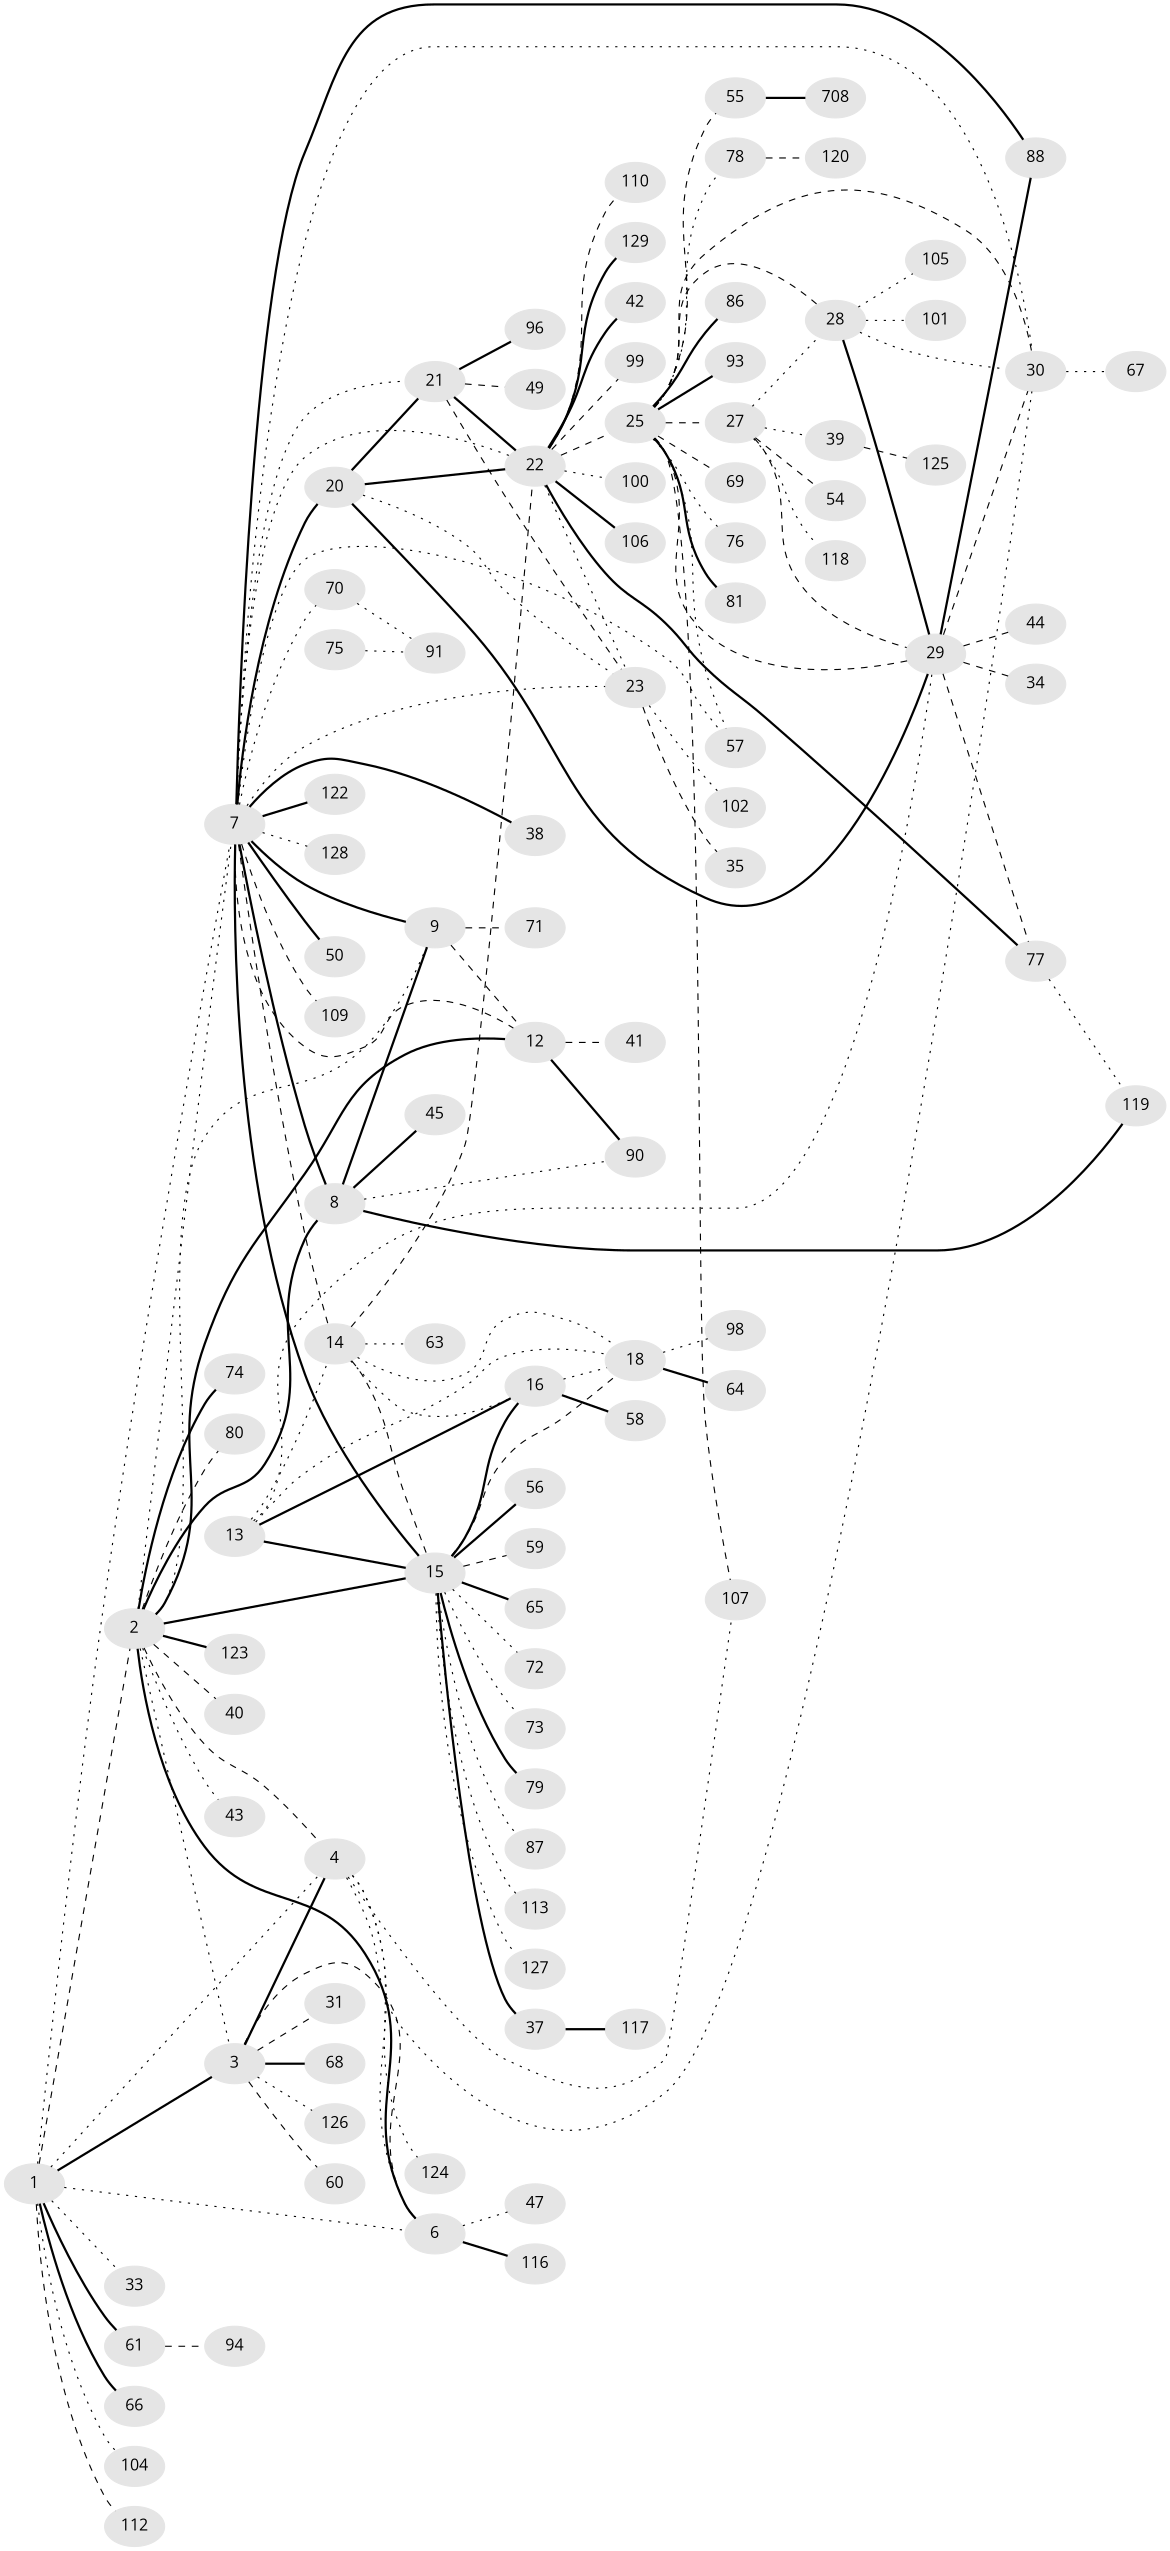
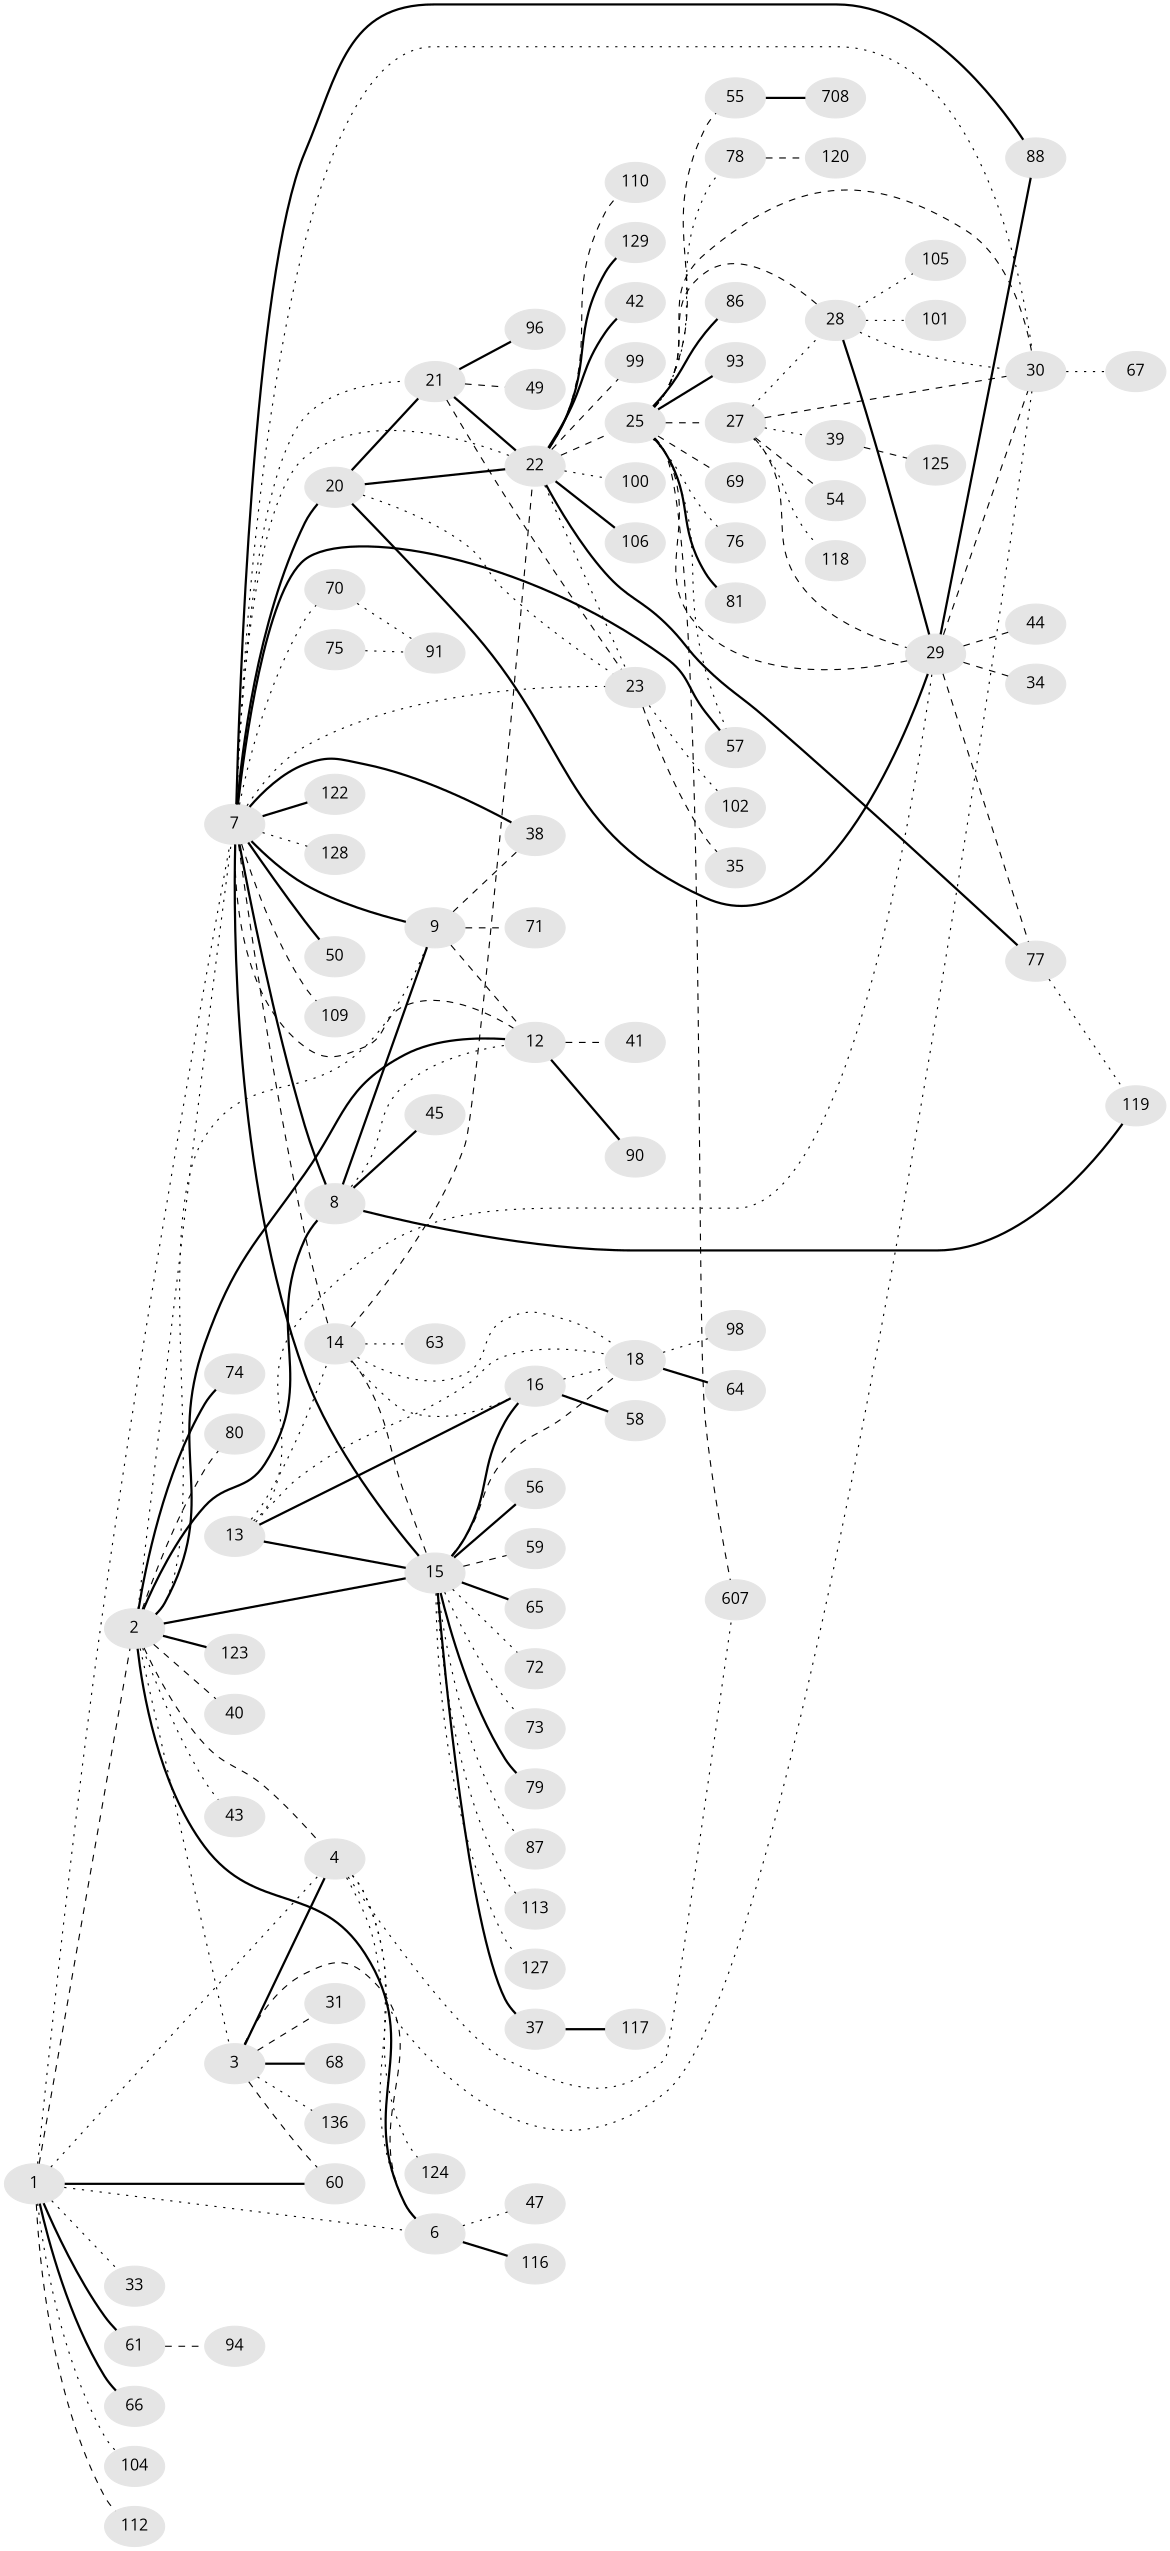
  graph {
    fontname="Open Sans"
    rankdir=LR
    node [color=gray90 fontname="Open Sans" style=filled]
    edge [fontname="Open Sans" style=dotted]
    1 [super="+5"]
    2 [super="+11"]
    3 [super="+114"]
    4 [super="+121"]
    6 [super="+32"]
    7 [super="+19"]
    33
    61
    66
    104
    112
    8 [super="+10"]
    9 [super="+62"]
    12
    15 [super="+17"]
    40
    43
    74
    80
    123
    31
    60
    68
-   126
+   126 [label=136]
    30
-   107
+   107 [label=607]
    124
    47
    116
    14 [super="+82"]
    20 [super="+24"]
    21 [super="+48"]
    22 [super="+53"]
    23 [super="+95"]
    38
    50
    57
    70
    88
    109
    122
    128
    94
    45
    119
    71
    41
    90
    16 [super="+84"]
    18 [super="+97"]
    37
    56
    59
    65
    72
    73
    79
    87
    113
    127
    67
    63
    29 [super="+46"]
    49 [super="+51"]
    96
    25 [super="+26"]
    42
    77 [super="+85"]
    99
    100
    106
    110
    129
    35
    102
    91
    13 [super="+83"]
    58
    64 [super="+111"]
    98
    34
    44
    117
    27 [super="+36"]
    28 [super="+89"]
    55 [super="+92"]
    69
    76
    78
    81
    86
    93
    39 [super="+52"]
    54
    118
    101
    105
    n98 [label=708]
    120
    125
    75 [super="+115"]
    1 -- 2 [style=dashed weight=2]
-   1 -- 3 [style=bold weight=2]
+   1 -- 60 [style=bold weight=2]
    1 -- 4 [weight=2]
    1 -- 6 [weight=2]
    1 -- 7
    1 -- 33
    1 -- 61 [style=bold]
    1 -- 66 [style=bold]
    1 -- 104
    1 -- 112 [style=dashed]
    2 -- 3
    2 -- 4 [style=dashed]
    2 -- 6 [style=bold]
    2 -- 7
    2 -- 8 [style=bold weight=2]
    2 -- 9
    2 -- 12 [style=bold]
    2 -- 15 [style=bold]
    2 -- 40 [style=dashed]
    2 -- 43
    2 -- 74 [style=bold]
    2 -- 80 [style=dashed]
    2 -- 123 [style=bold]
    3 -- 4 [style=bold]
    3 -- 6 [style=dashed]
    3 -- 31 [style=dashed]
    3 -- 60 [style=dashed]
    3 -- 68 [style=bold]
    3 -- 126
    4 -- 6
    4 -- 30
    4 -- 107
    4 -- 124
    6 -- 47
    6 -- 116 [style=bold]
    7 -- 8 [style=bold weight=2]
    7 -- 9 [style=bold]
    7 -- 12 [style=dashed]
    7 -- 15 [style=bold]
    7 -- 30
    7 -- 14 [style=dashed]
    7 -- 20 [style=bold weight=2]
    7 -- 21
    7 -- 22
    7 -- 23
    7 -- 38 [style=bold]
    7 -- 50 [style=bold]
-   7 -- 57
+   7 -- 57 [style=bold]
    7 -- 70
    7 -- 88 [style=bold]
    7 -- 109 [style=dashed]
    7 -- 122 [style=bold]
    7 -- 128
    61 -- 94 [style=dashed]
    8 -- 9 [style=bold weight=2]
-   8 -- 90 [weight=2]
+   8 -- 12 [weight=2]
    8 -- 45 [style=bold]
    8 -- 119 [style=bold]
    9 -- 12 [style=dashed]
+   9 -- 38 [style=dashed]
    9 -- 71 [style=dashed]
    12 -- 41 [style=dashed]
    12 -- 90 [style=bold]
    15 -- 16 [style=bold weight=2]
    15 -- 18 [style=dashed weight=2]
    15 -- 37 [style=bold]
    15 -- 56 [style=bold]
    15 -- 59 [style=dashed]
    15 -- 65 [style=bold]
    15 -- 72
    15 -- 73
    15 -- 79 [style=bold]
    15 -- 87
    15 -- 113
    15 -- 127
    30 -- 67
    14 -- 15 [style=dashed weight=2]
    14 -- 22 [style=dashed]
    14 -- 16
    14 -- 18
    14 -- 63
    20 -- 21 [style=bold weight=2]
    20 -- 22 [style=bold weight=2]
    20 -- 23 [weight=2]
    20 -- 29 [style=bold]
    21 -- 22 [style=bold]
    21 -- 23 [style=dashed]
    21 -- 49 [style=dashed]
    21 -- 96 [style=bold]
    22 -- 23
    22 -- 25 [style=dashed]
    22 -- 42 [style=bold]
    22 -- 77 [style=bold]
    22 -- 99 [style=dashed]
    22 -- 100
    22 -- 106 [style=bold]
    22 -- 110 [style=dashed]
    22 -- 129 [style=bold]
    23 -- 35 [style=dashed]
    23 -- 102
    70 -- 91
    16 -- 18
    16 -- 58 [style=bold]
    18 -- 64 [style=bold]
    18 -- 98
    37 -- 117 [style=bold]
    29 -- 30 [style=dashed]
    29 -- 88 [style=bold]
    29 -- 77 [style=dashed]
    29 -- 34 [style=dashed]
    29 -- 44 [style=dashed]
    25 -- 30 [style=dashed weight=2]
    25 -- 107 [style=dashed]
    25 -- 57
    25 -- 29 [style=dashed weight=2]
    25 -- 27 [style=dashed weight=2]
    25 -- 28 [style=dashed weight=2]
    25 -- 55 [style=dashed]
    25 -- 69 [style=dashed]
    25 -- 76
    25 -- 78
    25 -- 81 [style=bold]
    25 -- 86 [style=bold]
    25 -- 93 [style=bold]
    77 -- 119
    13 -- 15 [style=bold weight=2]
    13 -- 14
    13 -- 16 [style=bold]
    13 -- 18
    13 -- 29
+   27 -- 30 [style=dashed]
    27 -- 29 [style=dashed]
    27 -- 28
    27 -- 39
    27 -- 54 [style=dashed]
    27 -- 118
    28 -- 30
    28 -- 29 [style=bold]
    28 -- 101
    28 -- 105
    55 -- n98 [style=bold]
    78 -- 120 [style=dashed]
    39 -- 125 [style=dashed]
    75 -- 91
  }
